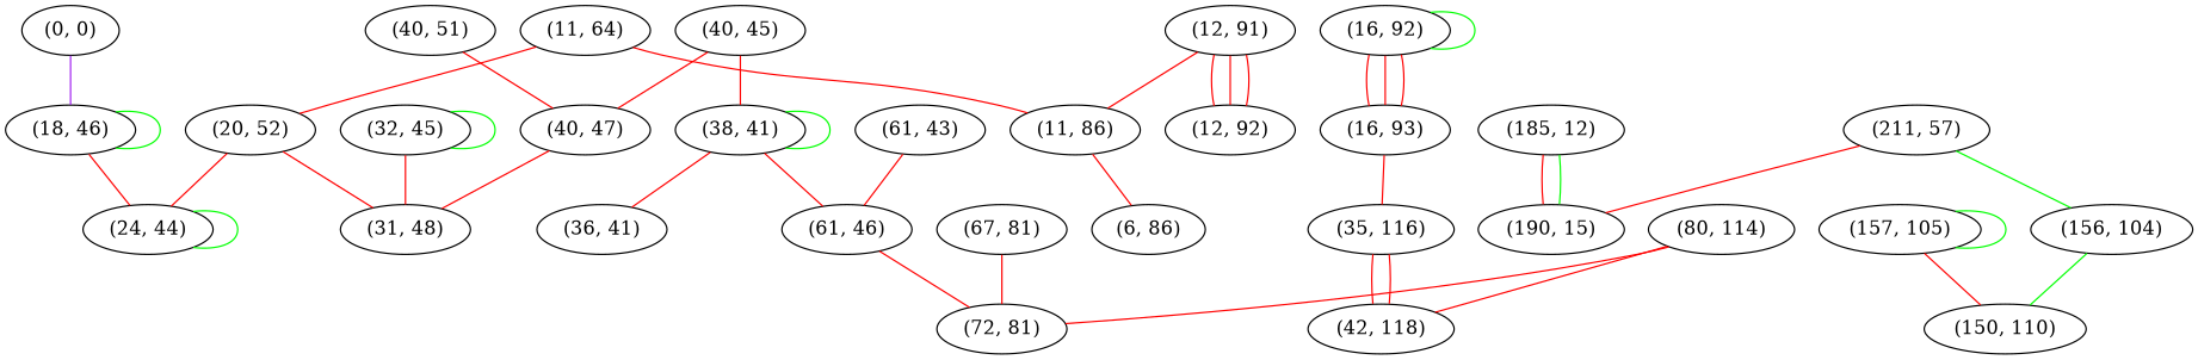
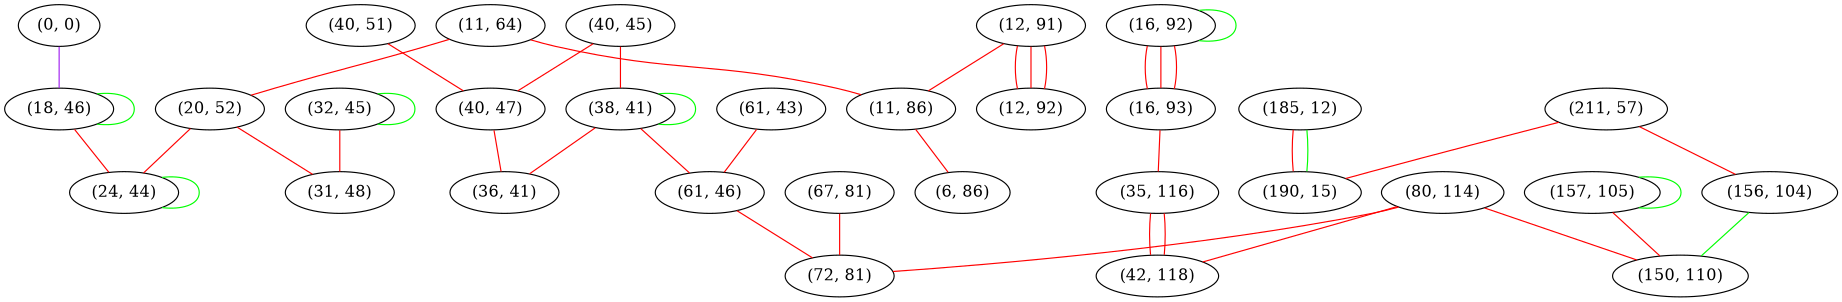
  graph {
    edge [color=red weight=1]
    "(40, 45)"
    "(40, 47)"
    "(38, 41)"
    "(61, 46)"
    "(72, 81)"
    "(31, 48)"
    "(36, 41)"
    "(61, 43)"
    n9 [label="(20, 52)"]
    "(11, 64)"
    "(11, 86)"
    "(24, 44)"
    "(6, 86)"
    "(40, 51)"
    "(211, 57)"
    "(190, 15)"
    "(156, 104)"
    "(150, 110)"
    "(185, 12)"
    "(67, 81)"
    "(157, 105)"
    "(32, 45)"
    n23 [label="(80, 114)"]
    "(42, 118)"
    "(0, 0)"
    "(18, 46)"
    "(12, 91)"
    "(12, 92)"
    "(16, 92)"
    "(16, 93)"
    n31 [label="(35, 116)"]
    "(40, 45)" -- "(40, 47)"
    "(40, 45)" -- "(38, 41)"
-   "(40, 47)" -- "(31, 48)"
+   "(40, 47)" -- "(36, 41)"
    "(38, 41)" -- "(38, 41)" [color=green weight=2]
    "(38, 41)" -- "(61, 46)"
    "(38, 41)" -- "(36, 41)"
    "(61, 46)" -- "(72, 81)"
    "(61, 43)" -- "(61, 46)"
    n9 -- "(31, 48)"
    n9 -- "(24, 44)"
    "(11, 64)" -- n9
    "(11, 64)" -- "(11, 86)"
    "(11, 86)" -- "(6, 86)"
    "(24, 44)" -- "(24, 44)" [color=green weight=2]
    "(40, 51)" -- "(40, 47)"
    "(211, 57)" -- "(190, 15)"
-   "(211, 57)" -- "(156, 104)" [color=green]
+   "(211, 57)" -- "(156, 104)"
    "(156, 104)" -- "(150, 110)" [color=green weight=2]
    "(185, 12)" -- "(190, 15)"
    "(185, 12)" -- "(190, 15)" [color=green weight=2]
    "(67, 81)" -- "(72, 81)"
    "(157, 105)" -- "(150, 110)"
    "(157, 105)" -- "(157, 105)" [color=green weight=2]
    "(32, 45)" -- "(31, 48)"
    "(32, 45)" -- "(32, 45)" [color=green weight=2]
    n23 -- "(72, 81)"
+   n23 -- "(150, 110)"
    n23 -- "(42, 118)"
    "(0, 0)" -- "(18, 46)" [color=purple weight=4]
    "(18, 46)" -- "(24, 44)"
    "(18, 46)" -- "(18, 46)" [color=green weight=2]
    "(12, 91)" -- "(11, 86)"
    "(12, 91)" -- "(12, 92)"
    "(12, 91)" -- "(12, 92)"
    "(12, 91)" -- "(12, 92)"
    "(16, 92)" -- "(16, 92)" [color=green weight=2]
    "(16, 92)" -- "(16, 93)"
    "(16, 92)" -- "(16, 93)"
    "(16, 92)" -- "(16, 93)"
    "(16, 93)" -- n31
    n31 -- "(42, 118)"
    n31 -- "(42, 118)"
  }
